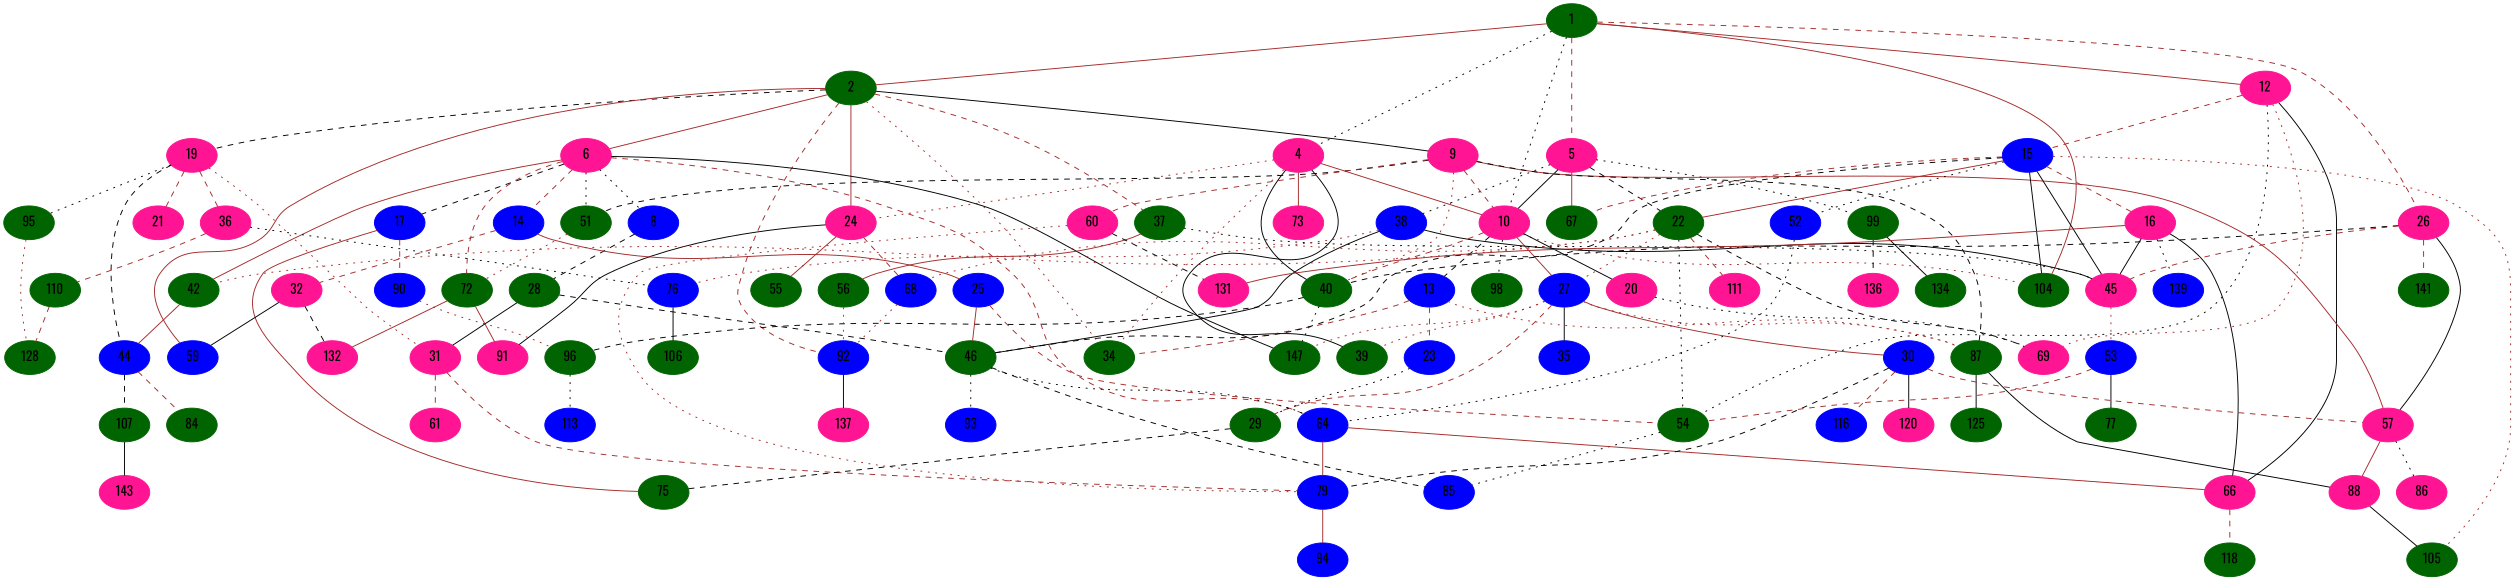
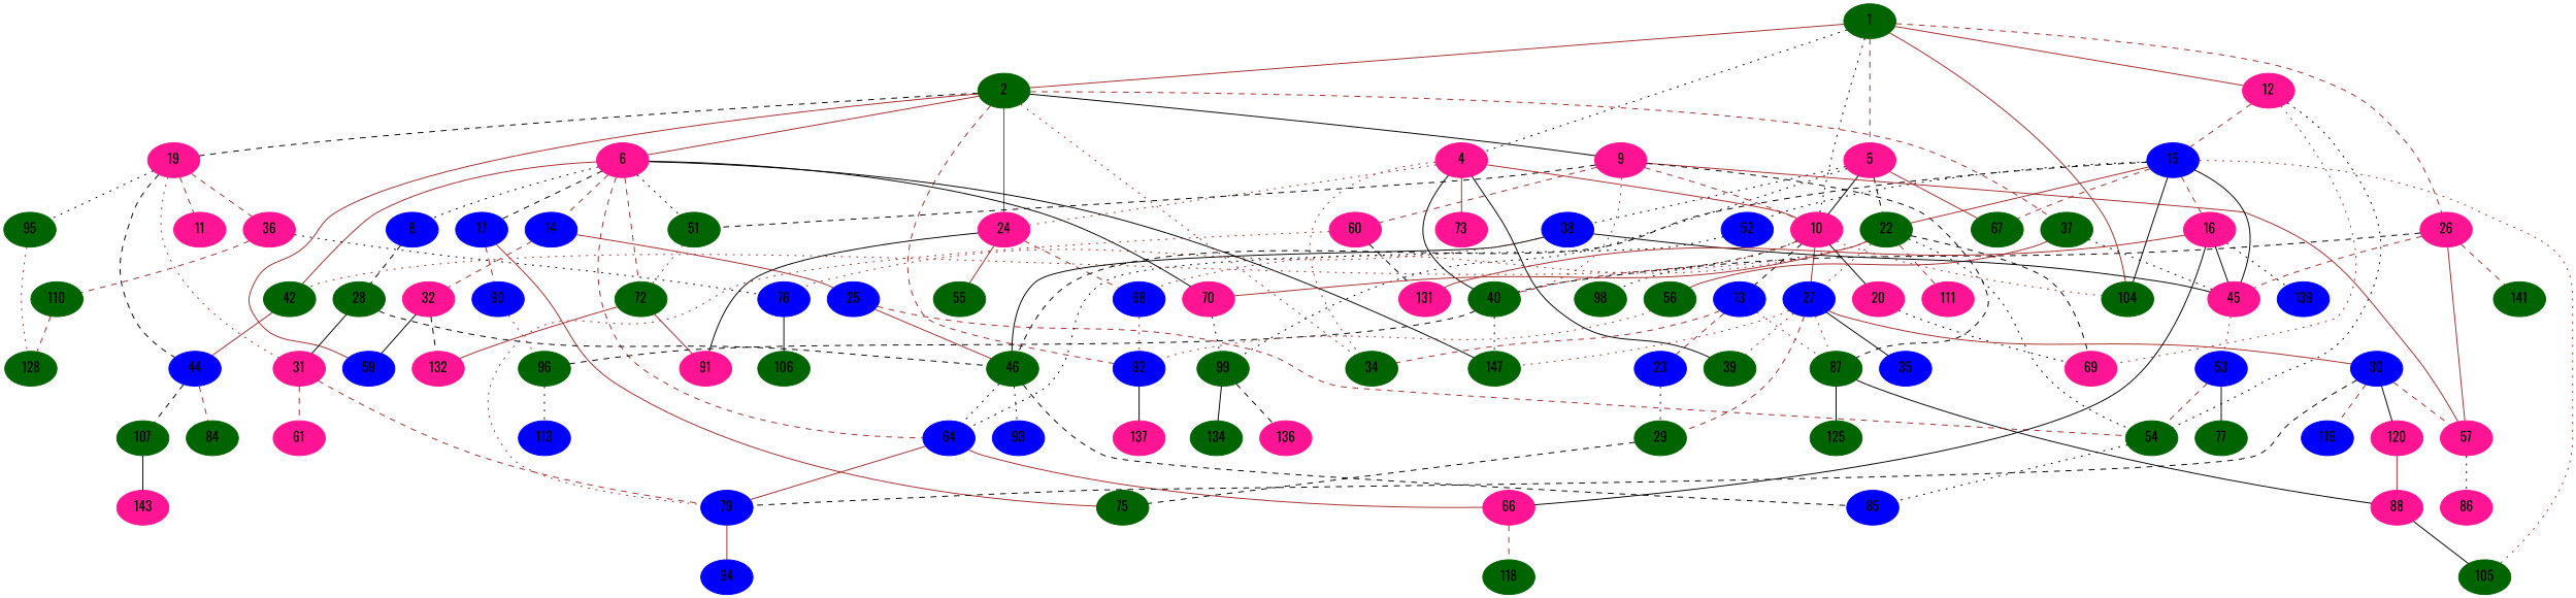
  graph {
    fontname=Oswald
    node [color=darkgreen fontname=Oswald style=filled]
    edge [color=brown fontname=Oswald style=solid]
    1 [super="+18"]
    2 [super="+3"]
    4 [color=deeppink super="+43"]
    5 [color=deeppink super="+7"]
    10 [color=deeppink super="+11"]
    12 [color=deeppink super="+122"]
    26 [color=deeppink super="+112"]
    104 [super="+138"]
    6 [color=deeppink super="+71"]
    9 [color=deeppink super="+63"]
    19 [color=deeppink]
    24 [color=deeppink super="+49"]
    34
    37
    59 [color=blue]
    92 [color=blue super="+109"]
    39 [super="+133"]
    40 [super="+74"]
    73 [color=deeppink]
    22 [super="+62"]
    38 [color=blue]
    67 [super="+108"]
    99 [super="+103"]
    13 [color=blue]
    20 [color=deeppink super="+81"]
    27 [color=blue super="+58"]
    98
    15 [color=blue super="+41"]
    54 [super="+121"]
    66 [color=deeppink]
    69 [color=deeppink]
    57 [color=deeppink]
    45 [color=deeppink super="+142"]
    141
    8 [color=blue]
    14 [color=blue]
    17 [color=blue super="+33"]
    42
    51
    64 [color=blue super="+124"]
+   70 [color=deeppink]
    72 [super="+97"]
    147
    60 [color=deeppink]
    87 [super="+101"]
-   21 [color=deeppink]
+   21 [color=deeppink label=11]
    31 [color=deeppink]
    36 [color=deeppink super="+100"]
    44 [color=blue super="+83"]
    95
    68 [color=blue super="+102"]
    55 [super="+65"]
    91 [color=deeppink]
    56 [super="+115"]
    137 [color=deeppink]
    96 [super="+127"]
    111 [color=deeppink]
    46 [super="+89"]
    76 [color=blue super="+146"]
    134
    136 [color=deeppink]
    28 [super="+135"]
    25 [color=blue super="+145"]
    32 [color=deeppink super="+117"]
    75 [super="+78"]
    90 [color=blue super="+119"]
    79 [color=blue super="+82"]
    132 [color=deeppink]
    86 [color=deeppink super="+130"]
    88 [color=deeppink]
    131 [color=deeppink]
    125
    23 [color=blue]
    29 [super="+48"]
    30 [color=blue super="+47"]
    35 [color=blue super="+50"]
    16 [color=deeppink super="+80"]
    52 [color=blue super="+123"]
    105 [super="+144"]
    85 [color=blue super="+114"]
    118
    139 [color=blue]
    53 [color=blue]
    93 [color=blue]
    61 [color=deeppink super="+129"]
    110
    84
    107 [super="+126"]
    128 [super="+140"]
    116 [color=blue]
    120 [color=deeppink]
    94 [color=blue]
    106
    113 [color=blue]
    143 [color=deeppink]
    77
    1 -- 2
    1 -- 4 [color=black style=dotted]
    1 -- 5 [style=dashed]
    1 -- 10 [color=black style=dotted]
    1 -- 12
    1 -- 26 [style=dashed]
    1 -- 104
    2 -- 6
    2 -- 9 [color=black]
    2 -- 19 [color=black style=dashed]
    2 -- 24
    2 -- 34 [style=dotted]
    2 -- 37 [style=dashed]
    2 -- 59
    2 -- 92 [style=dashed]
    4 -- 10
    4 -- 24 [style=dotted]
    4 -- 34 [style=dotted]
    4 -- 39 [color=black]
    4 -- 40 [color=black]
    4 -- 73
    5 -- 10 [color=black]
    5 -- 22 [color=black style=dashed]
    5 -- 38 [color=black style=dotted]
    5 -- 67
    5 -- 99 [color=black style=dotted]
    10 -- 104 [style=dotted]
    10 -- 40 [style=dashed]
    10 -- 13 [color=black style=dashed]
    10 -- 20 [color=black]
    10 -- 27
    10 -- 98 [color=black style=dotted]
    12 -- 15 [style=dashed]
    12 -- 54 [color=black style=dotted]
-   12 -- 66 [color=black]
    12 -- 69 [style=dotted]
    26 -- 40 [color=black style=dashed]
-   26 -- 57 [color=black]
+   26 -- 57
    26 -- 45 [style=dashed]
    26 -- 141 [style=dashed]
    6 -- 8 [color=black style=dotted]
    6 -- 14 [style=dashed]
    6 -- 17 [color=black style=dashed]
    6 -- 42
    6 -- 51 [color=black style=dotted]
    6 -- 64 [style=dashed]
+   6 -- 70 [color=black]
    6 -- 72 [style=dashed]
    6 -- 147 [color=black]
    9 -- 10 [style=dashed]
    9 -- 40 [style=dotted]
    9 -- 57
    9 -- 51 [color=black style=dashed]
    9 -- 60 [style=dashed]
    9 -- 87 [color=black style=dashed]
    19 -- 21 [style=dashed]
    19 -- 31 [style=dotted]
    19 -- 36 [style=dashed]
    19 -- 44 [color=black style=dashed]
    19 -- 95 [color=black style=dotted]
    24 -- 68 [style=dashed]
    24 -- 55
    24 -- 91 [color=black]
    37 -- 45 [color=black style=dotted]
    37 -- 56
    92 -- 137 [color=black]
    40 -- 147 [color=black style=dotted]
    40 -- 96 [color=black style=dashed]
    22 -- 27 [style=dotted]
    22 -- 54 [color=black style=dotted]
    22 -- 69 [color=black style=dashed]
    22 -- 42 [style=dotted]
+   22 -- 70
    22 -- 68 [style=dotted]
    22 -- 111 [style=dashed]
    38 -- 45 [color=black]
    38 -- 46 [color=black]
    38 -- 76 [style=dotted]
    99 -- 134 [color=black]
    99 -- 136 [color=black style=dashed]
    13 -- 34 [style=dashed]
    13 -- 87 [style=dotted]
    13 -- 23 [style=dashed]
    20 -- 69 [color=black style=dotted]
    27 -- 39 [style=dotted]
    27 -- 147 [style=dotted]
    27 -- 87 [style=dotted]
    27 -- 29 [style=dashed]
    27 -- 30
    27 -- 35 [color=black]
    15 -- 104 [color=black]
    15 -- 22
    15 -- 67 [style=dashed]
    15 -- 45 [color=black]
    15 -- 46 [color=black style=dashed]
    15 -- 16 [style=dashed]
    15 -- 52 [color=black style=dotted]
    15 -- 105 [style=dotted]
    54 -- 85 [color=black style=dotted]
    66 -- 118 [style=dashed]
    57 -- 86 [color=black style=dotted]
-   57 -- 88
+   120 -- 88
    45 -- 53 [style=dotted]
    8 -- 28 [color=black style=dashed]
    14 -- 25
    14 -- 32 [style=dashed]
    17 -- 75
    17 -- 90 [style=dashed]
    42 -- 44
    51 -- 72 [style=dotted]
    64 -- 66
    64 -- 79
+   70 -- 99 [color=black style=dotted]
    72 -- 91
    72 -- 132
    60 -- 79 [style=dotted]
    60 -- 131 [color=black style=dashed]
    87 -- 88 [color=black]
    87 -- 125 [color=black]
    31 -- 79 [style=dashed]
    31 -- 61 [style=dashed]
    36 -- 76 [color=black style=dotted]
    36 -- 110 [style=dashed]
    44 -- 84 [style=dashed]
    44 -- 107 [color=black style=dashed]
    95 -- 128 [style=dotted]
    68 -- 92 [style=dotted]
    56 -- 92 [style=dotted]
    96 -- 113 [color=black style=dotted]
    46 -- 64 [color=black style=dotted]
    46 -- 85 [color=black style=dashed]
    46 -- 93 [color=black style=dotted]
    76 -- 106 [color=black]
    28 -- 31 [color=black]
    28 -- 46 [color=black style=dashed]
    25 -- 54 [style=dashed]
    25 -- 46
    32 -- 59 [color=black]
    32 -- 132 [color=black style=dashed]
    90 -- 96 [style=dotted]
    79 -- 94
    88 -- 105 [color=black]
    23 -- 29 [color=black style=dotted]
    29 -- 75 [color=black style=dashed]
    30 -- 57 [style=dashed]
    30 -- 79 [color=black style=dashed]
    30 -- 116 [style=dashed]
    30 -- 120 [color=black]
    16 -- 66 [color=black]
    16 -- 45 [color=black]
    16 -- 131
    16 -- 139 [color=black style=dotted]
    52 -- 64 [color=black style=dotted]
    53 -- 54 [style=dashed]
    53 -- 77 [color=black]
    110 -- 128 [style=dashed]
    107 -- 143 [color=black]
  }
